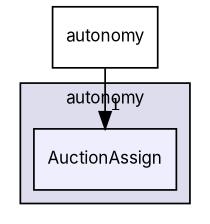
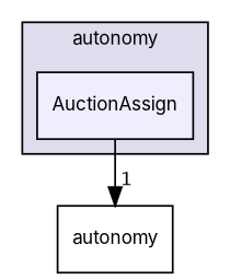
  digraph {
    compound=true
    fontname=Inter
    node [fontname=Inter fontsize=10 shape=box]
    n1 [fillcolor="#eeeeff" label=AuctionAssign pencolor=black style=filled]
    n2 [label=autonomy]
    subgraph cluster_1 {
      bgcolor="#ddddee"
      fontsize=10
      label=autonomy
      pencolor=black
      n1
    }
-   n2 -> n1 [headlabel=1 labeldistance=1.5 labelfontname=Helvetica labelfontsize=10 fontname=Inter]
+   n1 -> n2 [headlabel=1 labeldistance=1.5 labelfontname=Helvetica labelfontsize=10 fontname=Inter]
  }
